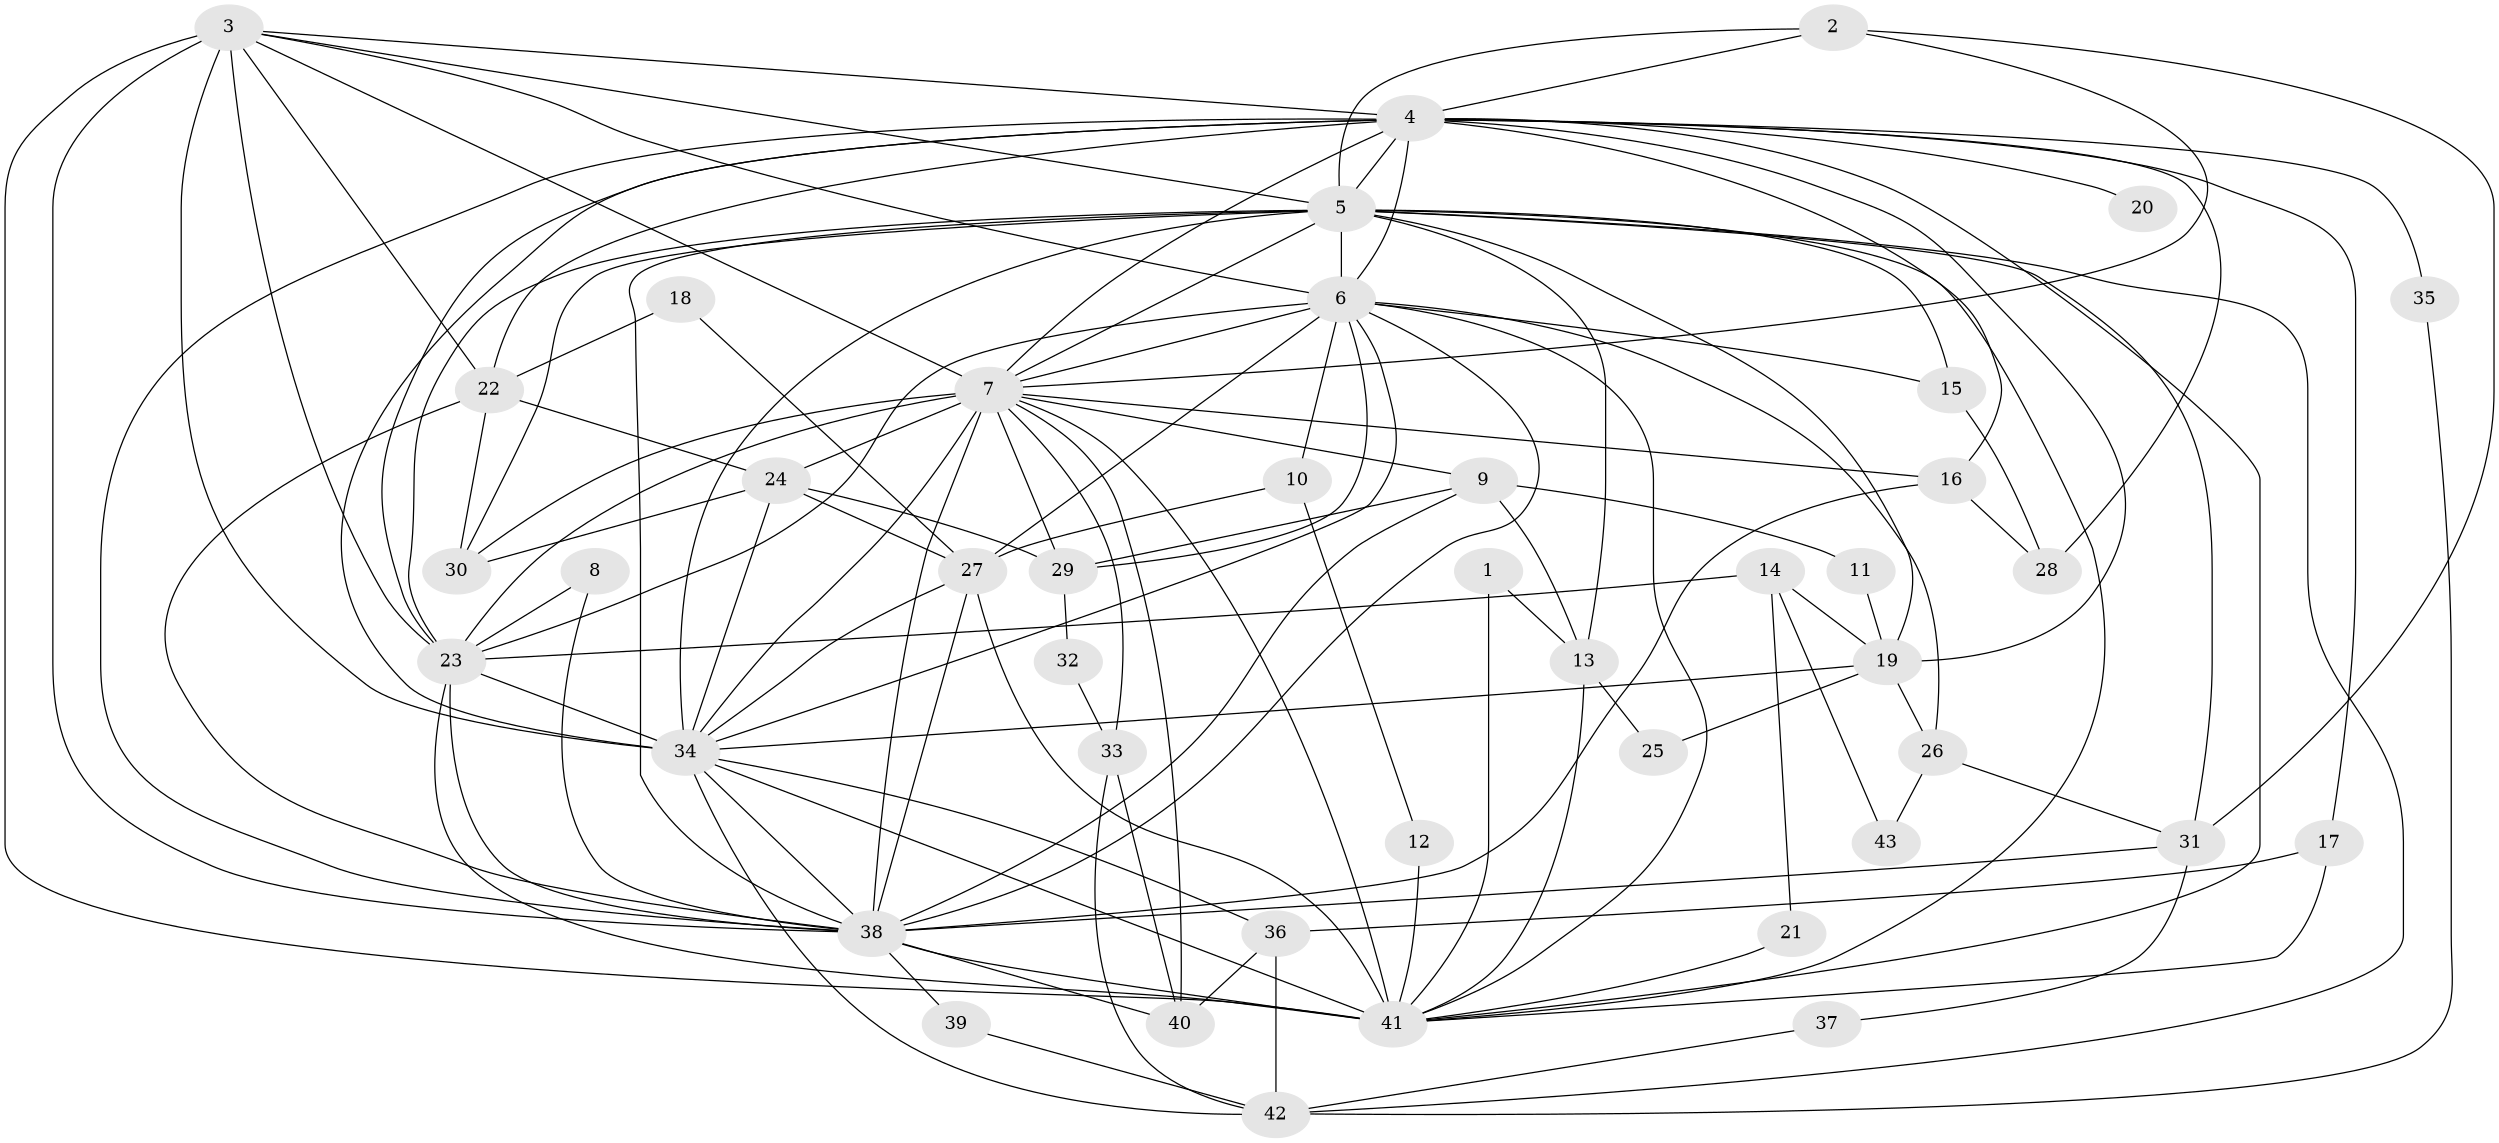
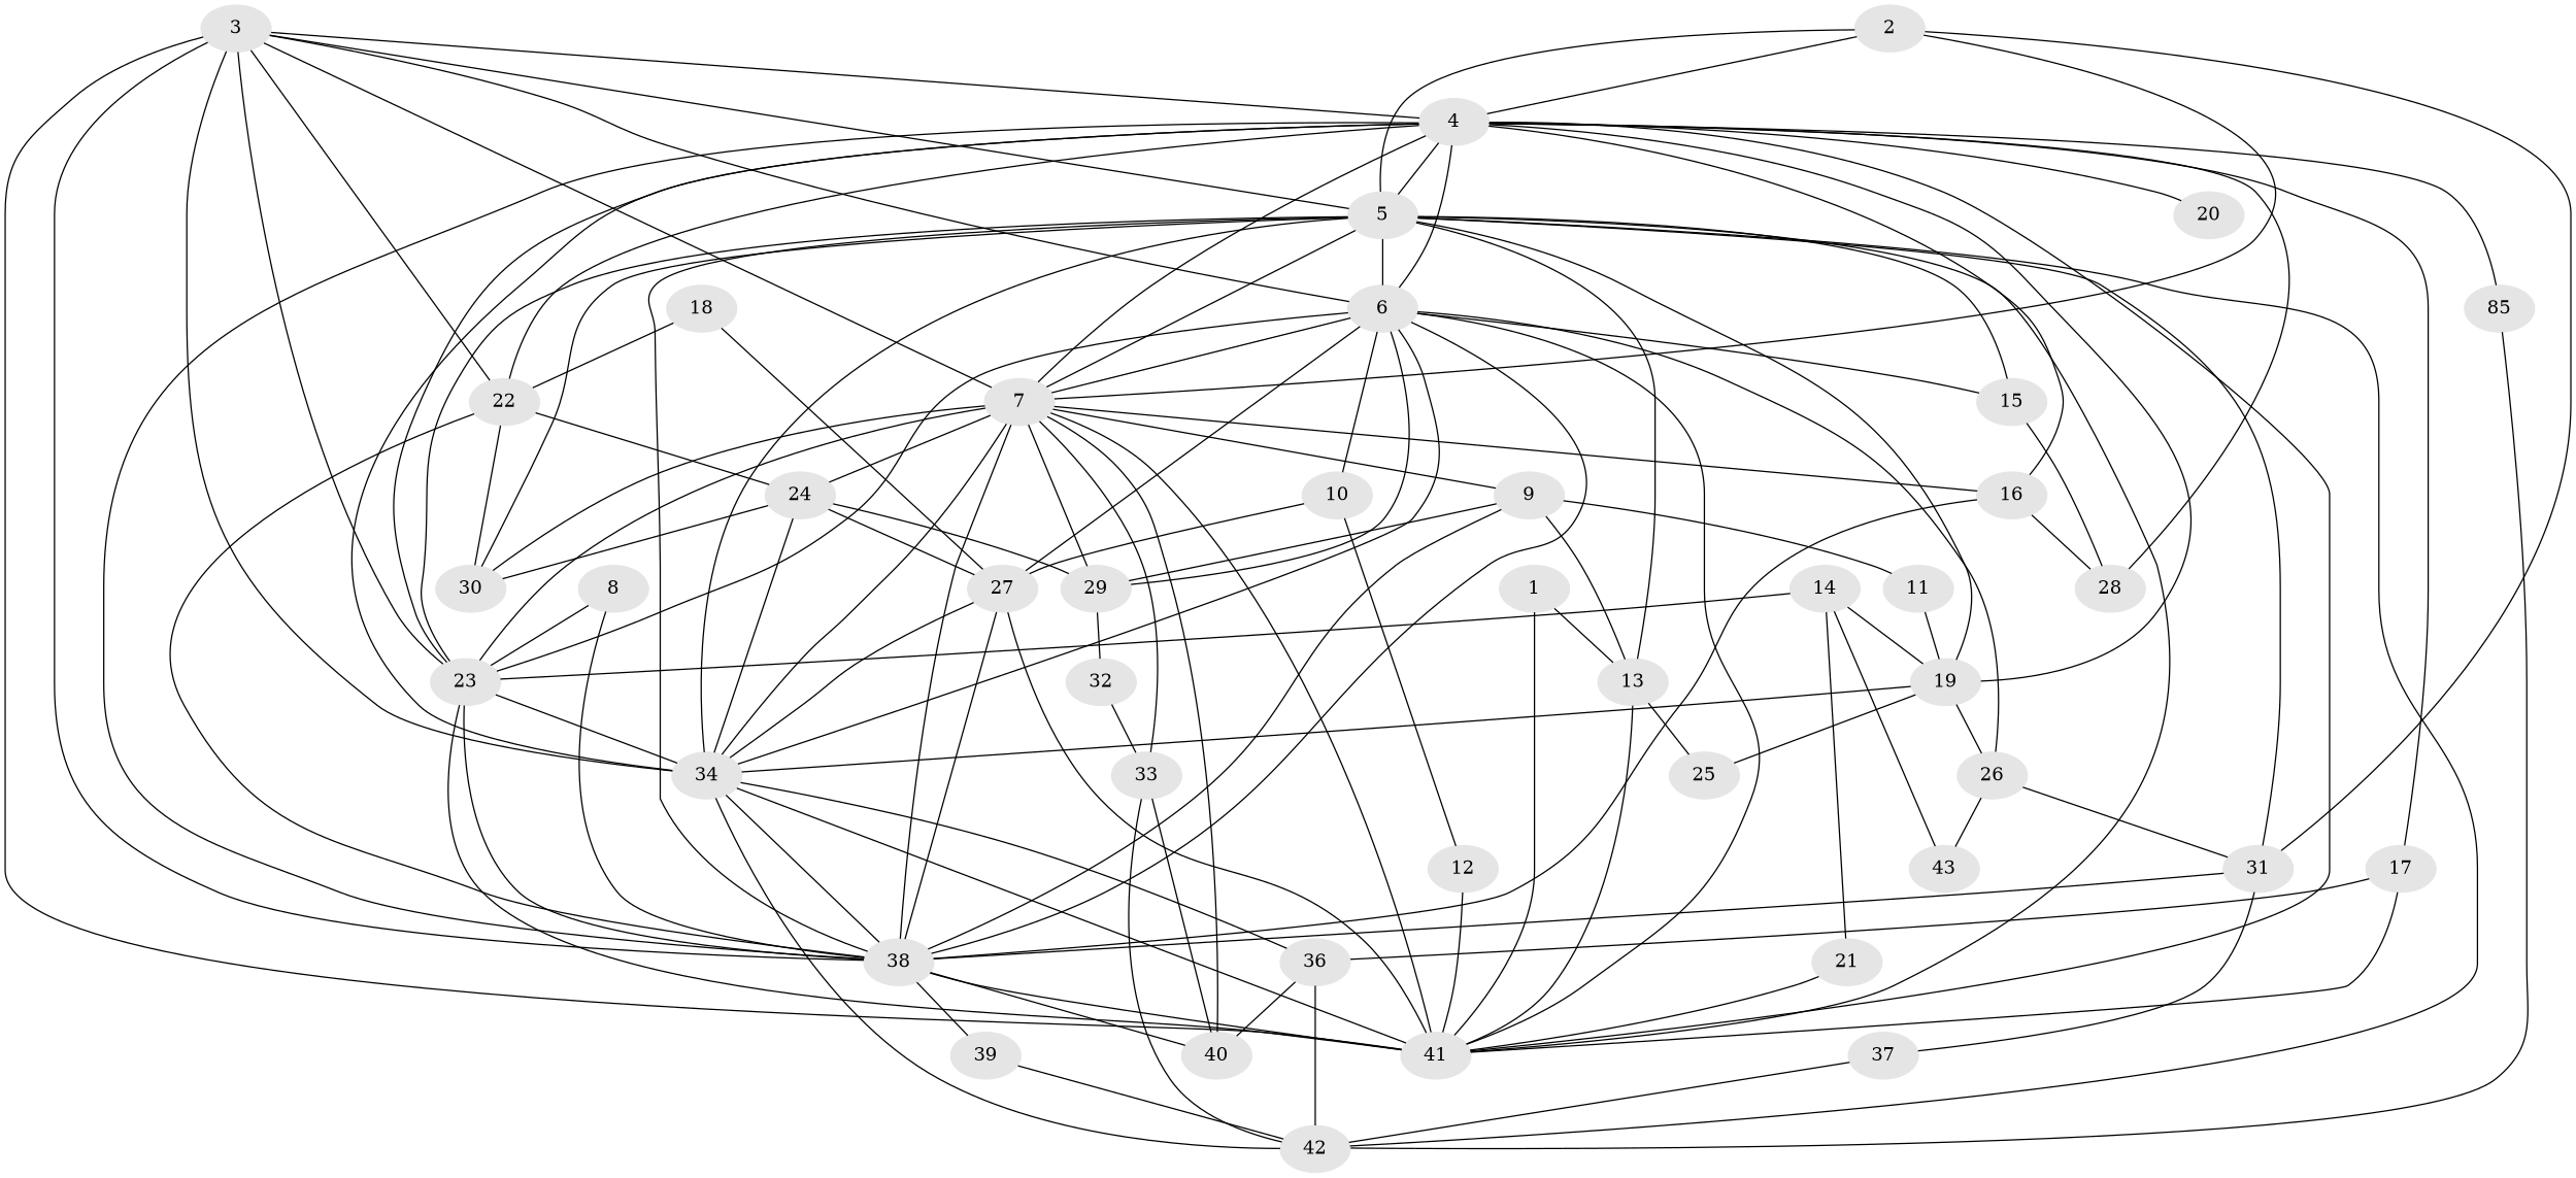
  graph {
    node [color=gray90 style=filled]
    edge [weight=1.0]
    1
    41
    13
    38
    40
    39
    2
    4
    5
    7
    31
    6
    22
    23
    34
    16
    17
    19
    20
    28
-   35
+   35 [label=85]
    15
    30
    42
    29
    9
    24
    33
    37
    3
    10
    26
    27
    36
    25
    12
    43
    32
    11
    8
    14
    21
    18
    1 -- 41
    1 -- 13
    13 -- 41
    13 -- 25
    38 -- 41 [weight=2.0]
    38 -- 40 [weight=2.0]
    38 -- 39
    39 -- 42
    2 -- 4
    2 -- 5
    2 -- 7
    2 -- 31
    4 -- 41
    4 -- 38 [weight=2.0]
    4 -- 5
    4 -- 7
    4 -- 6
    4 -- 22
    4 -- 23
    4 -- 34
    4 -- 16
    4 -- 17
    4 -- 19
    4 -- 20
    4 -- 28
    4 -- 35
    5 -- 41
    5 -- 13
    5 -- 38
    5 -- 7
    5 -- 31 [weight=3.0]
    5 -- 6 [weight=2.0]
    5 -- 23
    5 -- 34 [weight=2.0]
    5 -- 19
    5 -- 15
    5 -- 30
    5 -- 42
    7 -- 41
    7 -- 38 [weight=3.0]
    7 -- 40
    7 -- 23 [weight=2.0]
    7 -- 34
    7 -- 16
    7 -- 30
    7 -- 29
    7 -- 9
    7 -- 24
    7 -- 33
    31 -- 38
    31 -- 37
    6 -- 41
    6 -- 38
    6 -- 7 [weight=2.0]
    6 -- 23
    6 -- 34
    6 -- 15
    6 -- 29
    6 -- 10
    6 -- 26
    6 -- 27
    22 -- 38
    22 -- 30
    22 -- 24
    23 -- 41
    23 -- 38
    23 -- 34 [weight=2.0]
    34 -- 41
    34 -- 38
    34 -- 42
    34 -- 36
    16 -- 38
    16 -- 28
    17 -- 41
    17 -- 36
    19 -- 34
    19 -- 26
    19 -- 25
    35 -- 42
    15 -- 28
    29 -- 32
    9 -- 13
    9 -- 38
    9 -- 29 [weight=2.0]
    9 -- 11
    24 -- 34
    24 -- 30
    24 -- 29
    24 -- 27
    33 -- 40
    33 -- 42
    37 -- 42
    3 -- 41 [weight=3.0]
    3 -- 38 [weight=3.0]
    3 -- 4 [weight=2.0]
    3 -- 5 [weight=2.0]
    3 -- 7 [weight=2.0]
    3 -- 6 [weight=2.0]
    3 -- 22
    3 -- 23 [weight=3.0]
    3 -- 34 [weight=3.0]
    10 -- 27
    10 -- 12
    26 -- 31
    26 -- 43
    27 -- 41
    27 -- 38
    27 -- 34
    36 -- 40
    36 -- 42
    12 -- 41
    32 -- 33
    11 -- 19
    8 -- 38
    8 -- 23
    14 -- 23
    14 -- 19 [weight=2.0]
    14 -- 43
    14 -- 21
    21 -- 41
    18 -- 22
    18 -- 27
  }
